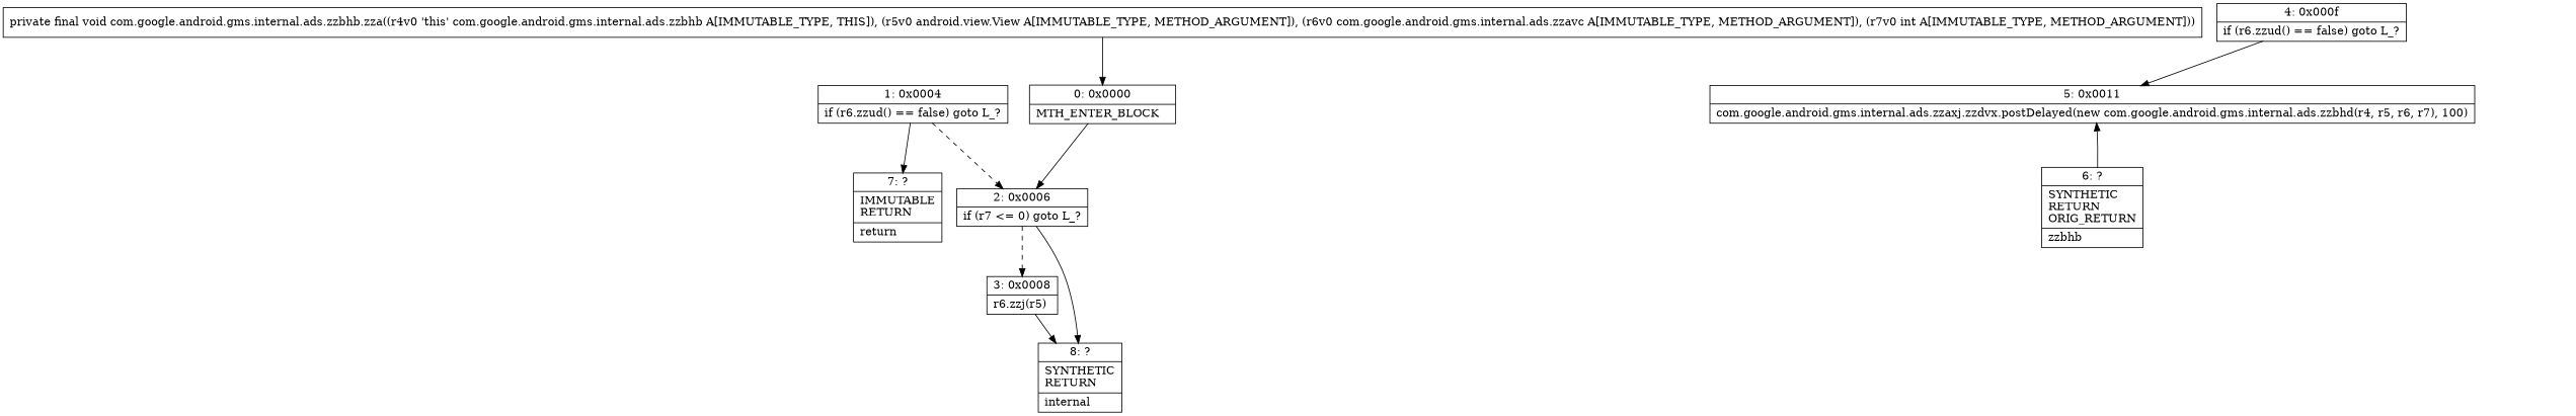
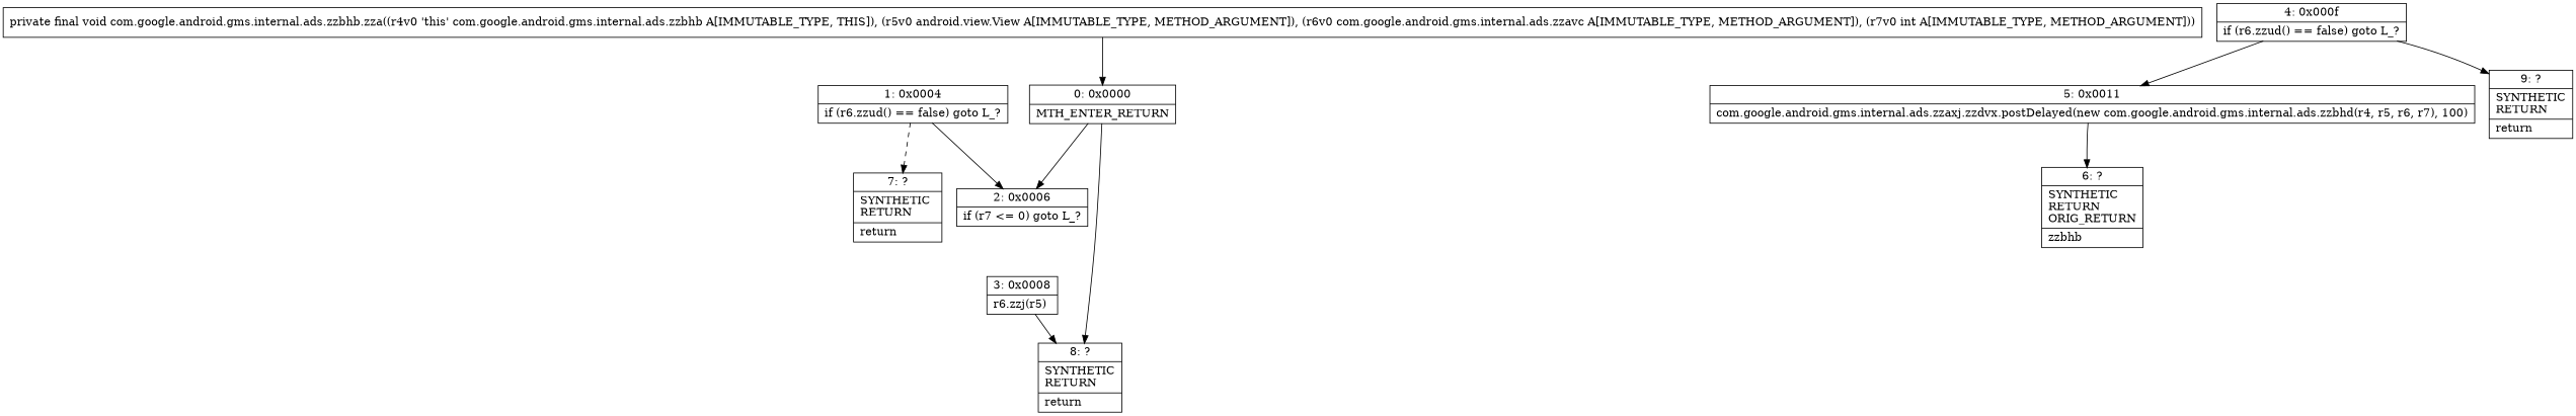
  digraph {
    node [shape=record]
-   n1 [label="{0\:\ 0x0000|MTH_ENTER_BLOCK\l}"]
+   n1 [label="{0\:\ 0x0000|MTH_ENTER_RETURN\l}"]
    n2 [label="{2\:\ 0x0006|if (r7 \<= 0) goto L_?\l}"]
    n3 [label="{1\:\ 0x0004|if (r6.zzud() == false) goto L_?\l}"]
-   n4 [label="{7\:\ ?|IMMUTABLE\lRETURN\l|return\l}"]
+   n4 [label="{7\:\ ?|SYNTHETIC\lRETURN\l|return\l}"]
    n5 [label="{3\:\ 0x0008|r6.zzj(r5)\l}"]
-   n6 [label="{8\:\ ?|SYNTHETIC\lRETURN\l|internal\l}"]
+   n6 [label="{8\:\ ?|SYNTHETIC\lRETURN\l|return\l}"]
    n7 [label="{4\:\ 0x000f|if (r6.zzud() == false) goto L_?\l}"]
    n8 [label="{5\:\ 0x0011|com.google.android.gms.internal.ads.zzaxj.zzdvx.postDelayed(new com.google.android.gms.internal.ads.zzbhd(r4, r5, r6, r7), 100)\l}"]
+   n9 [label="{9\:\ ?|SYNTHETIC\lRETURN\l|return\l}"]
    n10 [label="{6\:\ ?|SYNTHETIC\lRETURN\lORIG_RETURN\l|zzbhb\l}"]
    n11 [label="{private final void com.google.android.gms.internal.ads.zzbhb.zza((r4v0 'this' com.google.android.gms.internal.ads.zzbhb A[IMMUTABLE_TYPE, THIS]), (r5v0 android.view.View A[IMMUTABLE_TYPE, METHOD_ARGUMENT]), (r6v0 com.google.android.gms.internal.ads.zzavc A[IMMUTABLE_TYPE, METHOD_ARGUMENT]), (r7v0 int A[IMMUTABLE_TYPE, METHOD_ARGUMENT])) }"]
    n1 -> n2
-   n2 -> n5 [style=dashed]
-   n2 -> n6
-   n3 -> n2 [style=dashed]
-   n3 -> n4
+   n1 -> n6
+   n3 -> n2 [style=solid]
+   n3 -> n4 [style=dashed]
    n5 -> n6
    n7 -> n8 [style=solid]
-   n10 -> n8
+   n7 -> n9
+   n8 -> n10
    n11 -> n1
  }
